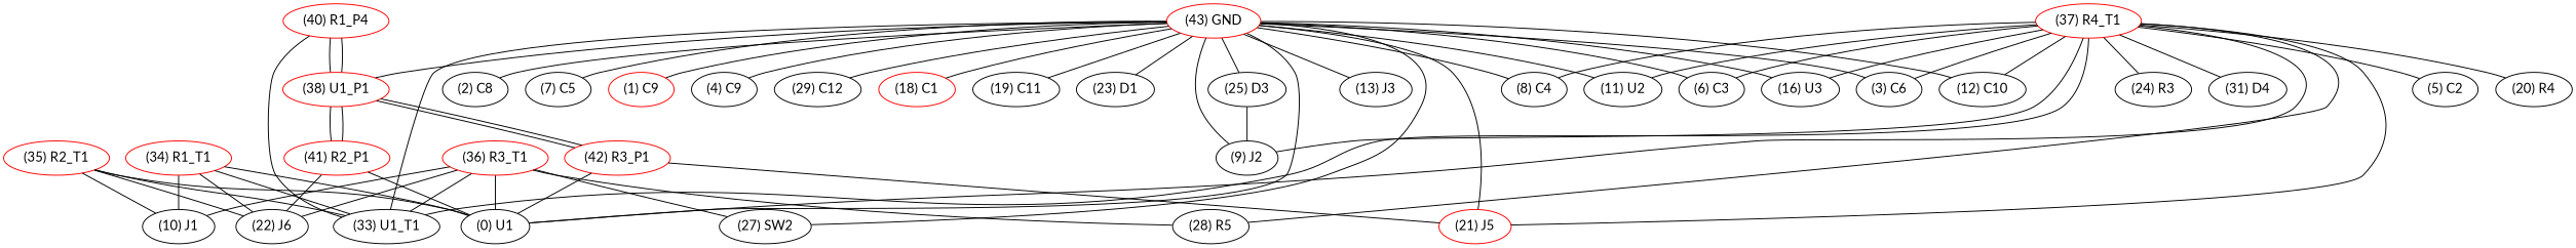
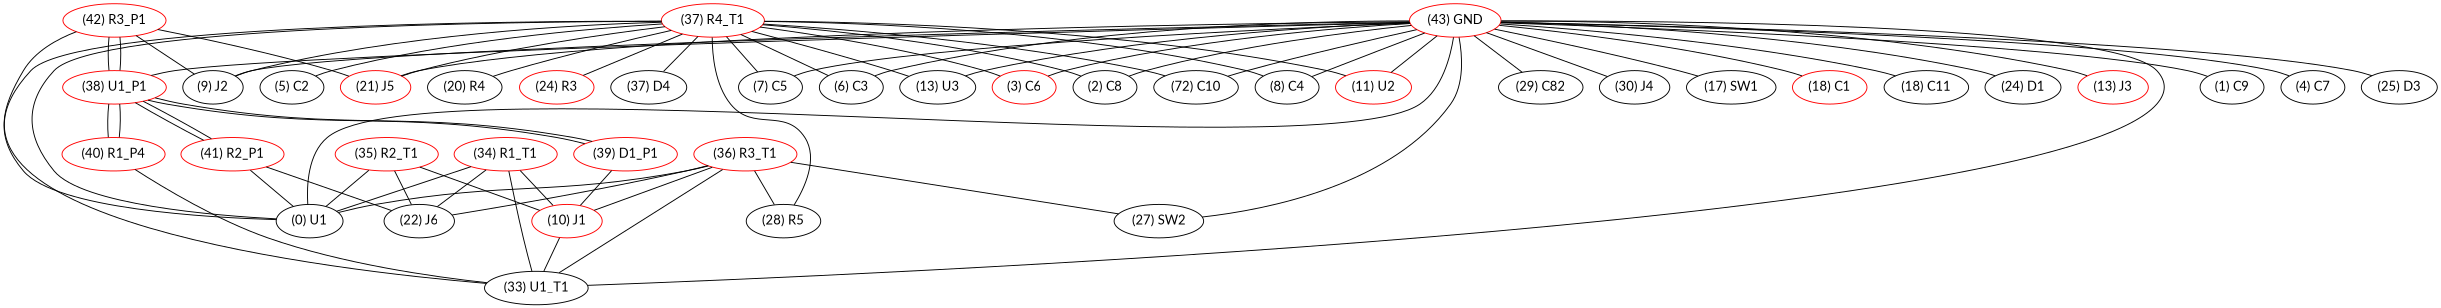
  graph {
    fontname=Lato
    node [fontname=Lato]
    edge [fontname=Lato]
    n1 [color=red label="(34) R1_T1"]
-   n2 [label="(10) J1"]
+   n2 [label="(10) J1" color=red]
    n3 [label="(22) J6"]
    n4 [label="(0) U1"]
    n5 [label="(33) U1_T1"]
    n6 [color=red label="(35) R2_T1"]
    n7 [color=red label="(36) R3_T1"]
    n8 [label="(28) R5"]
    n9 [label="(27) SW2"]
    n10 [color=red label="(37) R4_T1"]
    n11 [label="(9) J2"]
-   n12 [label="(16) U3"]
+   n12 [label="(13) U3"]
    n13 [label="(5) C2"]
-   n14 [label="(3) C6"]
+   n14 [label="(3) C6" color=red]
    n15 [label="(2) C8"]
    n16 [label="(20) R4"]
-   n17 [label="(12) C10"]
+   n17 [label="(72) C10"]
    n18 [label="(8) C4"]
-   n19 [label="(11) U2"]
+   n19 [label="(11) U2" color=red]
    n20 [label="(7) C5"]
    n21 [label="(6) C3"]
-   n22 [label="(24) R3"]
-   n23 [label="(31) D4"]
+   n22 [label="(24) R3" color=red]
+   n23 [label="(37) D4"]
    n24 [color=red label="(21) J5"]
    n25 [color=red label="(38) U1_P1"]
+   n26 [color=red label="(39) D1_P1"]
    n27 [color=red label="(41) R2_P1"]
    n28 [color=red label="(42) R3_P1"]
    n29 [color=red label="(40) R1_P4"]
    n30 [color=red label="(43) GND"]
-   n31 [label="(1) C9" color=red]
-   n32 [label="(4) C9"]
+   n31 [label="(1) C9"]
+   n32 [label="(4) C7"]
    n33 [label="(25) D3"]
-   n34 [label="(29) C12"]
+   n34 [label="(29) C82"]
+   n35 [label="(30) J4"]
+   n36 [label="(17) SW1"]
    n37 [color=red label="(18) C1"]
-   n38 [label="(19) C11"]
-   n39 [label="(23) D1"]
-   n40 [label="(13) J3"]
+   n38 [label="(18) C11"]
+   n39 [label="(24) D1"]
+   n40 [label="(13) J3" color=red]
    n1 -- n2
    n1 -- n3
    n1 -- n4
    n1 -- n5
    n6 -- n2
    n6 -- n3
    n6 -- n4
-   n6 -- n5
+   n2 -- n5
    n7 -- n2
    n7 -- n3
    n7 -- n4
    n7 -- n5
    n7 -- n8
    n7 -- n9
    n10 -- n4
    n10 -- n5
    n10 -- n8
    n10 -- n11
    n10 -- n12
    n10 -- n13
    n10 -- n14
+   n10 -- n15
    n10 -- n16
    n10 -- n17
    n10 -- n18
    n10 -- n19
+   n10 -- n20
    n10 -- n21
    n10 -- n22
    n10 -- n23
    n10 -- n24
+   n25 -- n26
    n25 -- n27
    n25 -- n28
    n25 -- n29
+   n26 -- n2
+   n26 -- n25
    n27 -- n3
    n27 -- n4
    n27 -- n25
    n28 -- n4
-   n33 -- n11
+   n28 -- n11
    n28 -- n24
    n28 -- n25
    n29 -- n5
    n29 -- n25
    n30 -- n4
    n30 -- n5
    n30 -- n9
    n30 -- n11
    n30 -- n12
    n30 -- n14
    n30 -- n15
    n30 -- n17
    n30 -- n18
    n30 -- n19
    n30 -- n20
    n30 -- n21
    n30 -- n24
    n30 -- n25
    n30 -- n31
    n30 -- n32
    n30 -- n33
    n30 -- n34
+   n30 -- n35
+   n30 -- n36
    n30 -- n37
    n30 -- n38
    n30 -- n39
    n30 -- n40
  }
